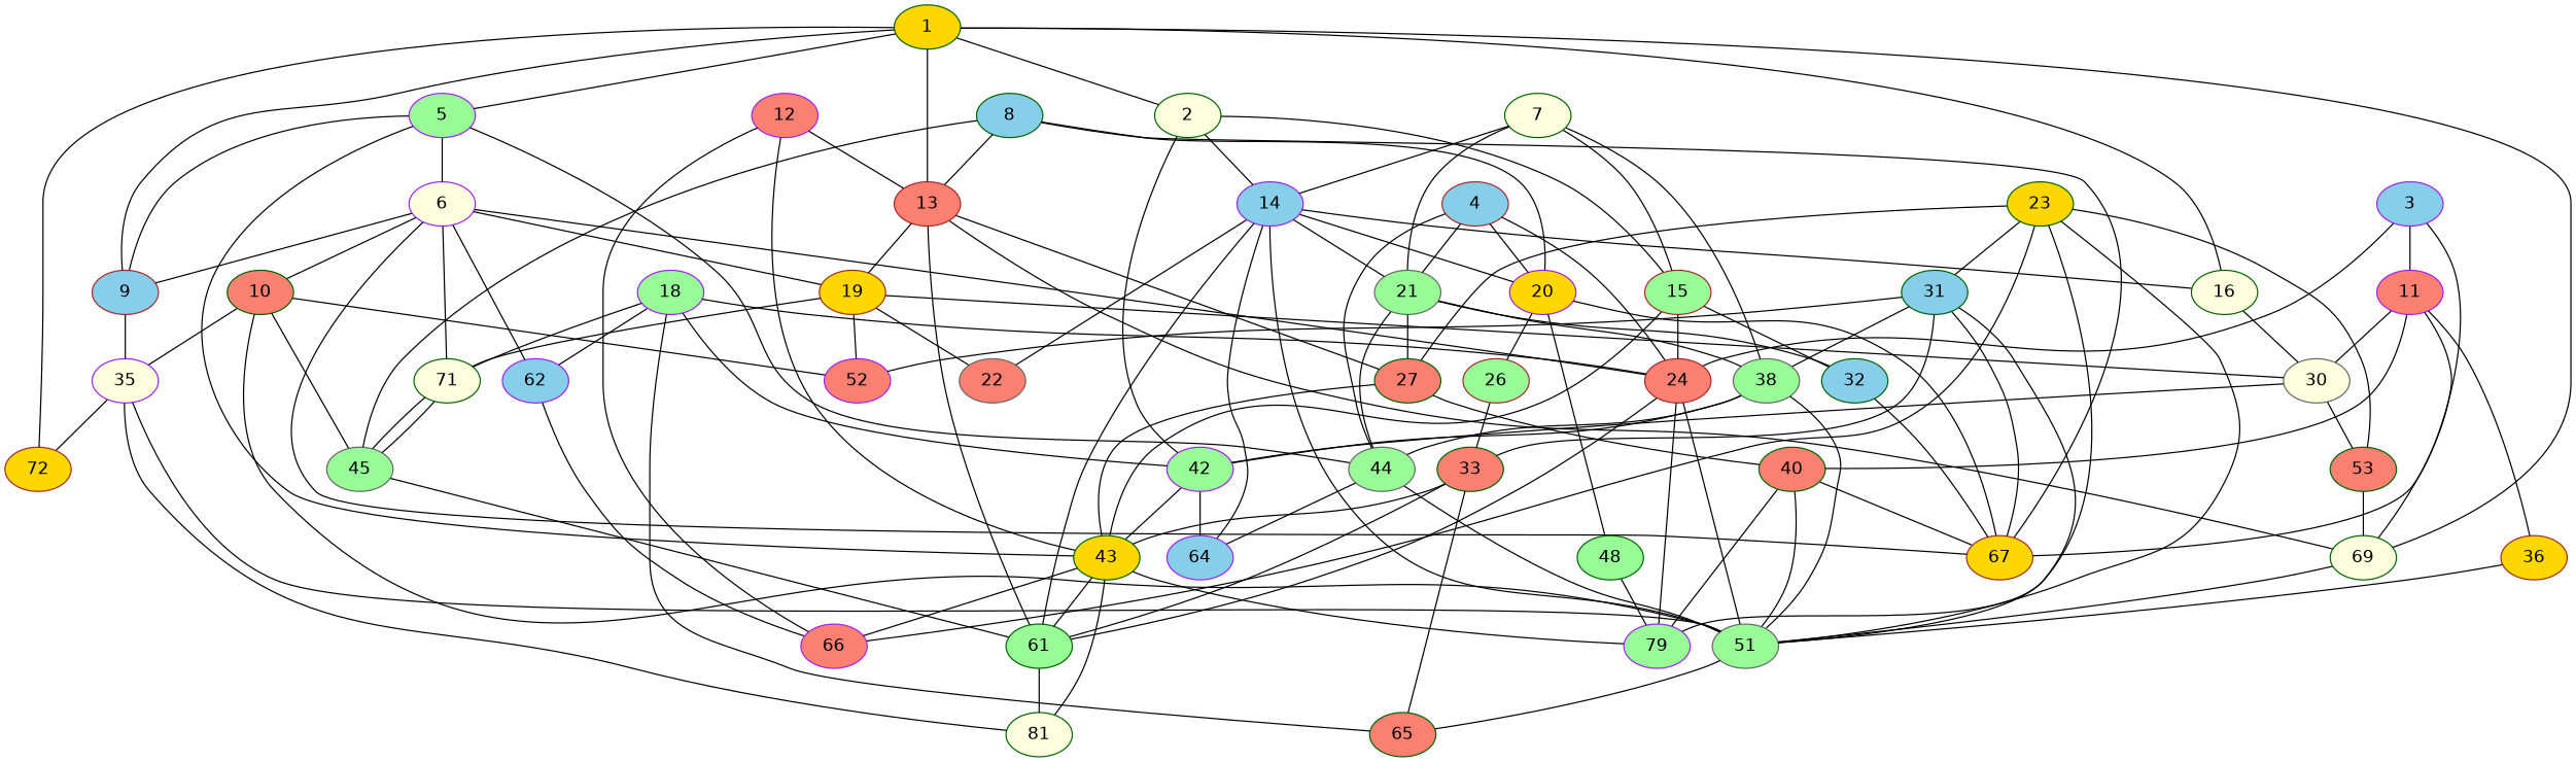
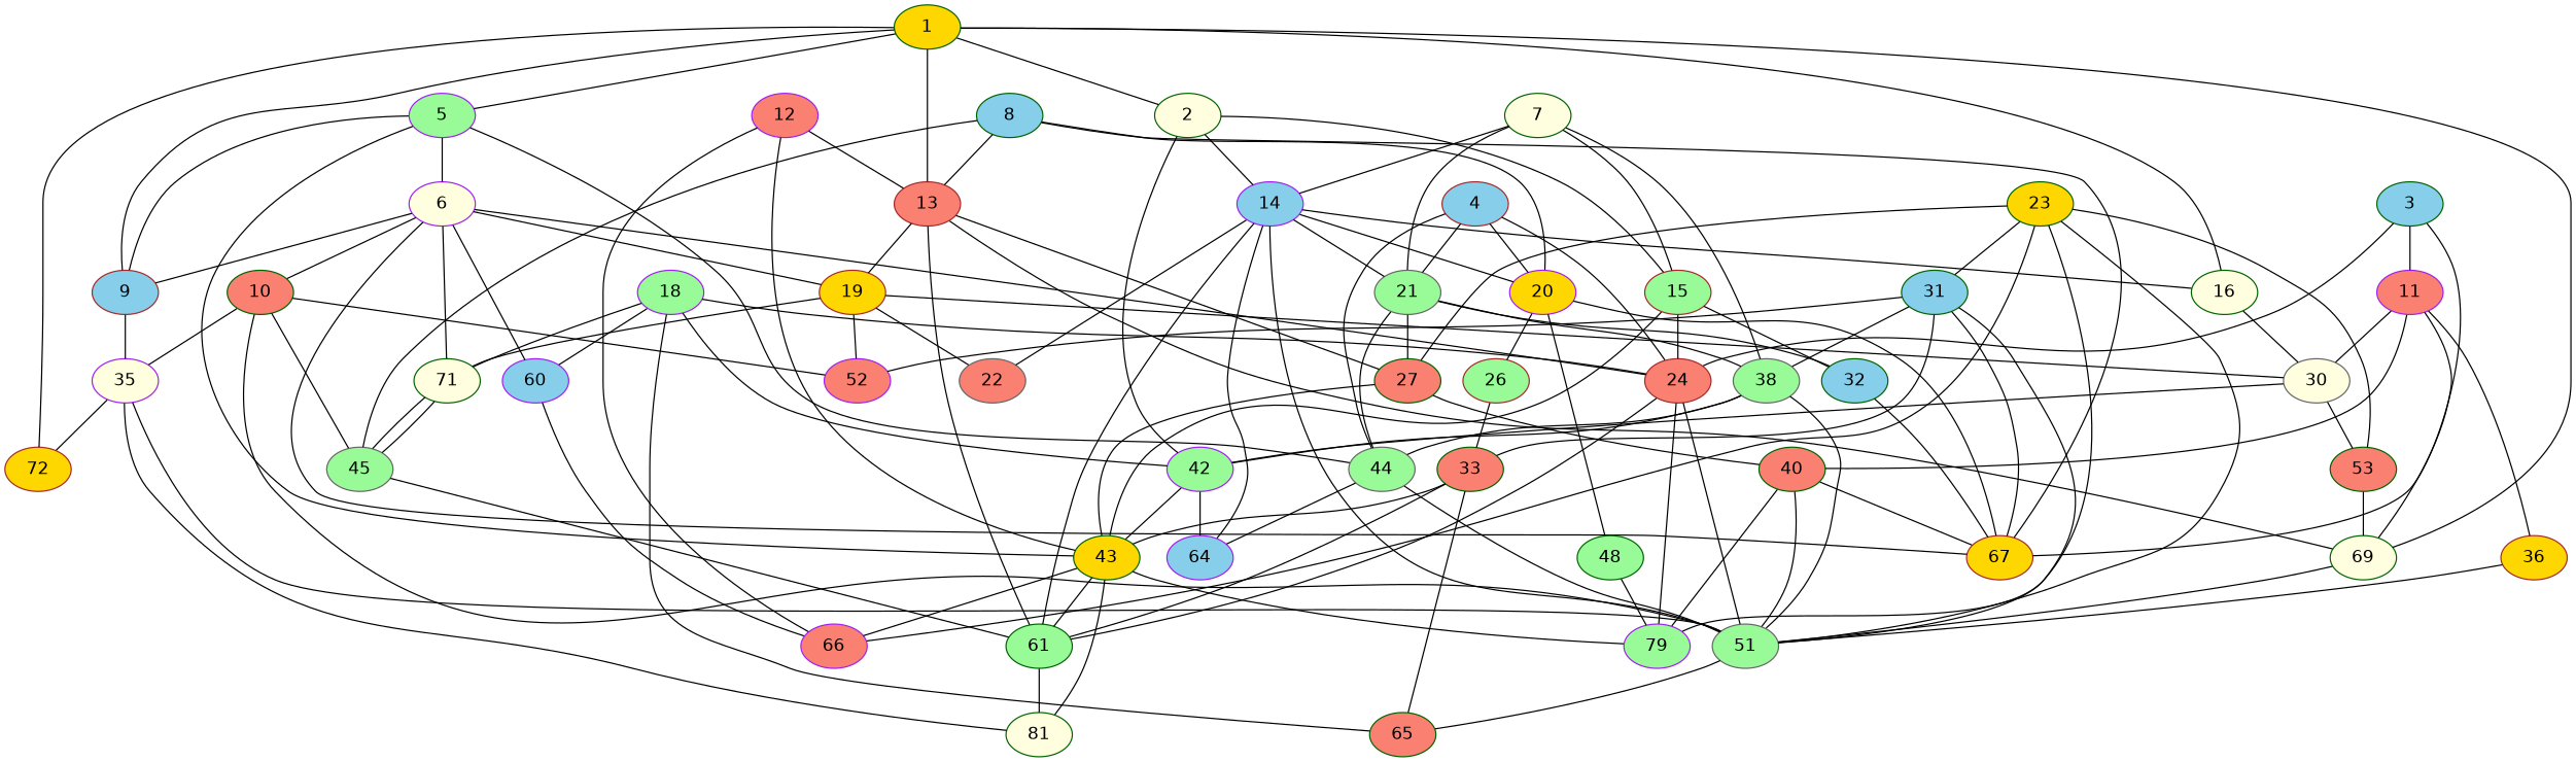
  graph {
    fontname="DejaVu Sans"
    node [color=darkgreen fillcolor=palegreen fontname="DejaVu Sans" style=filled]
    edge [fontname="DejaVu Sans"]
    1 [fillcolor=gold super="+63"]
    2 [fillcolor=lightyellow super="+77"]
    5 [color=purple super="+28"]
    9 [color=brown fillcolor=skyblue super="+58"]
    13 [color=brown fillcolor=salmon super="+46"]
    16 [fillcolor=lightyellow]
    69 [fillcolor=lightyellow]
    72 [color=brown fillcolor=gold]
    14 [color=purple fillcolor=skyblue super="+70"]
    15 [color=brown super="+34"]
    42 [color=purple super="+68"]
    44 [color=gray40 super="+73"]
    6 [color=purple fillcolor=lightyellow super="+49"]
    43 [fillcolor=gold super="+55"]
    35 [color=purple fillcolor=lightyellow super="+82"]
    19 [color=brown fillcolor=gold]
    27 [fillcolor=salmon super="+71"]
    61 [super="+78"]
    30 [color=gray40 fillcolor=lightyellow super="+37"]
    51 [color=gray40 super="+76"]
    20 [color=purple fillcolor=gold super="+29"]
    21 [color=gray40 super="+39"]
    22 [color=gray40 fillcolor=salmon]
    64 [color=purple fillcolor=skyblue]
    24 [color=brown fillcolor=salmon super="+57"]
    32 [fillcolor=skyblue]
    11 [color=purple fillcolor=salmon super="+25"]
    36 [color=brown fillcolor=gold]
    40 [fillcolor=salmon]
-   3 [color=purple fillcolor=skyblue]
+   3 [fillcolor=skyblue]
    67 [color=brown fillcolor=gold super="+74"]
    79 [color=purple super="+83"]
    4 [color=brown fillcolor=skyblue super="+50"]
    26 [color=brown]
    48
    38 [color=gray40 super="+54"]
    10 [fillcolor=salmon super="+47"]
    n38 [fillcolor=lightyellow label=71 super="+59"]
-   60 [color=purple fillcolor=skyblue super="+75" label=62]
+   60 [color=purple fillcolor=skyblue super="+75"]
    66 [color=purple fillcolor=salmon]
    81 [fillcolor=lightyellow]
    45 [color=gray40]
    52 [color=purple fillcolor=salmon]
    7 [fillcolor=lightyellow super="+56"]
    8 [fillcolor=skyblue super="+17"]
    65 [fillcolor=salmon]
    53 [fillcolor=salmon]
    12 [color=purple fillcolor=salmon]
    18 [color=purple]
    33 [fillcolor=salmon]
    23 [fillcolor=gold super="+62"]
    31 [fillcolor=skyblue super="+80"]
    1 -- 2
    1 -- 5
    1 -- 9
    1 -- 13 [weight=2]
    1 -- 16
    1 -- 69
    1 -- 72
    2 -- 14
    2 -- 15
    2 -- 42
    5 -- 9
    5 -- 44
    5 -- 6
    5 -- 43
    9 -- 35
    13 -- 69
    13 -- 19
    13 -- 27
    13 -- 61
    16 -- 30
    69 -- 51
    14 -- 16
    14 -- 61 [weight=2]
    14 -- 51
    14 -- 20
    14 -- 21
    14 -- 22
    14 -- 64
    15 -- 43
    15 -- 24
    15 -- 32
    42 -- 43
    42 -- 64
    44 -- 51
    44 -- 64
    6 -- 9
    6 -- 19
    6 -- 24
    6 -- 67
    6 -- 10
    6 -- n38
    6 -- 60
    43 -- 61
    43 -- 79
    43 -- 66
    43 -- 81
    35 -- 72
    35 -- 51 [weight=2]
    35 -- 81
    19 -- 30
    19 -- 22
    19 -- n38
    19 -- 52
    27 -- 43
    27 -- 40
    61 -- 81
    30 -- 42
    30 -- 53
    51 -- 65
    20 -- 67
    20 -- 26
    20 -- 48
    21 -- 44
    21 -- 27 [weight=2]
    21 -- 32
    21 -- 38
    24 -- 61
    24 -- 51
    24 -- 79
    32 -- 67
    11 -- 69
    11 -- 30
    11 -- 36
    11 -- 40
    36 -- 51
    40 -- 51
    40 -- 67
    40 -- 79
    3 -- 24
    3 -- 11
    3 -- 67
    4 -- 44
    4 -- 20
    4 -- 21
    4 -- 24
    26 -- 33
    48 -- 79
    38 -- 42
    38 -- 44
    38 -- 51
    10 -- 35
    10 -- 51
    10 -- 45
    10 -- 52
    n38 -- 45
    n38 -- 45
    60 -- 66
    45 -- 61
    7 -- 14
    7 -- 15
    7 -- 21
    7 -- 38
    8 -- 13
    8 -- 20
    8 -- 67
    8 -- 45
    53 -- 69
    12 -- 13
    12 -- 43
    12 -- 66
    18 -- 42
    18 -- 24
    18 -- n38
    18 -- 60
    18 -- 65
    33 -- 43
    33 -- 61
    33 -- 65
    23 -- 27
    23 -- 51
    23 -- 79
    23 -- 66
    23 -- 53
    23 -- 31
    31 -- 51
    31 -- 67
    31 -- 38
    31 -- 52
    31 -- 33
  }
